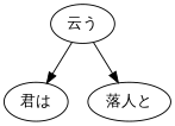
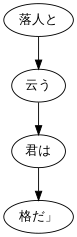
  digraph {
    n1 [label="君は"]
+   n2 [label="格だ」"]
    n3 [label="落人と"]
    n4 [label="云う"]
-   n4 -> n3
+   n1 -> n2
+   n3 -> n4
    n4 -> n1
  }
